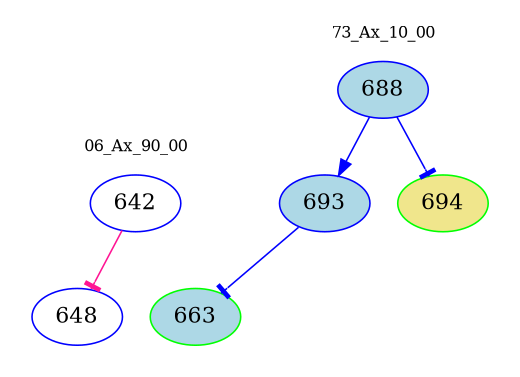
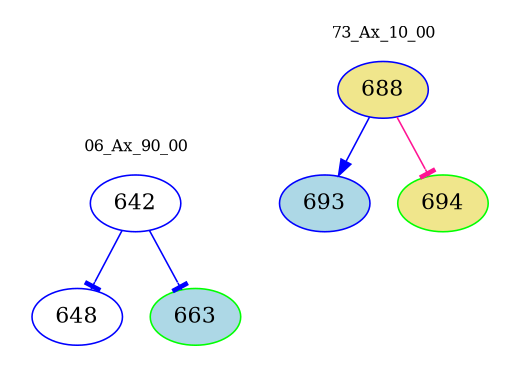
  digraph {
    node [color=blue fillcolor=white style=filled]
    edge [arrowhead=tee color=deeppink]
    n1 [label=642]
    n2 [label=648]
    n3 [color=green fillcolor=lightblue label=663]
-   n4 [fillcolor=lightblue label=688]
+   n4 [fillcolor=khaki label=688]
    n5 [fillcolor=lightblue label=693]
    n6 [color=green fillcolor=khaki label=694]
    subgraph cluster_1 {
      color=white
      fontsize=10
      label="06_Ax_90_00"
      n1
      n2
      n3
    }
    subgraph cluster_2 {
      color=white
      fontsize=10
      label="73_Ax_10_00"
      n4
      n5
      n6
    }
-   n1 -> n2
-   n5 -> n3 [color=blue]
+   n1 -> n2 [color=blue]
+   n1 -> n3 [color=blue]
    n4 -> n5 [arrowhead=normal color=blue]
-   n4 -> n6 [color=blue]
+   n4 -> n6
  }
